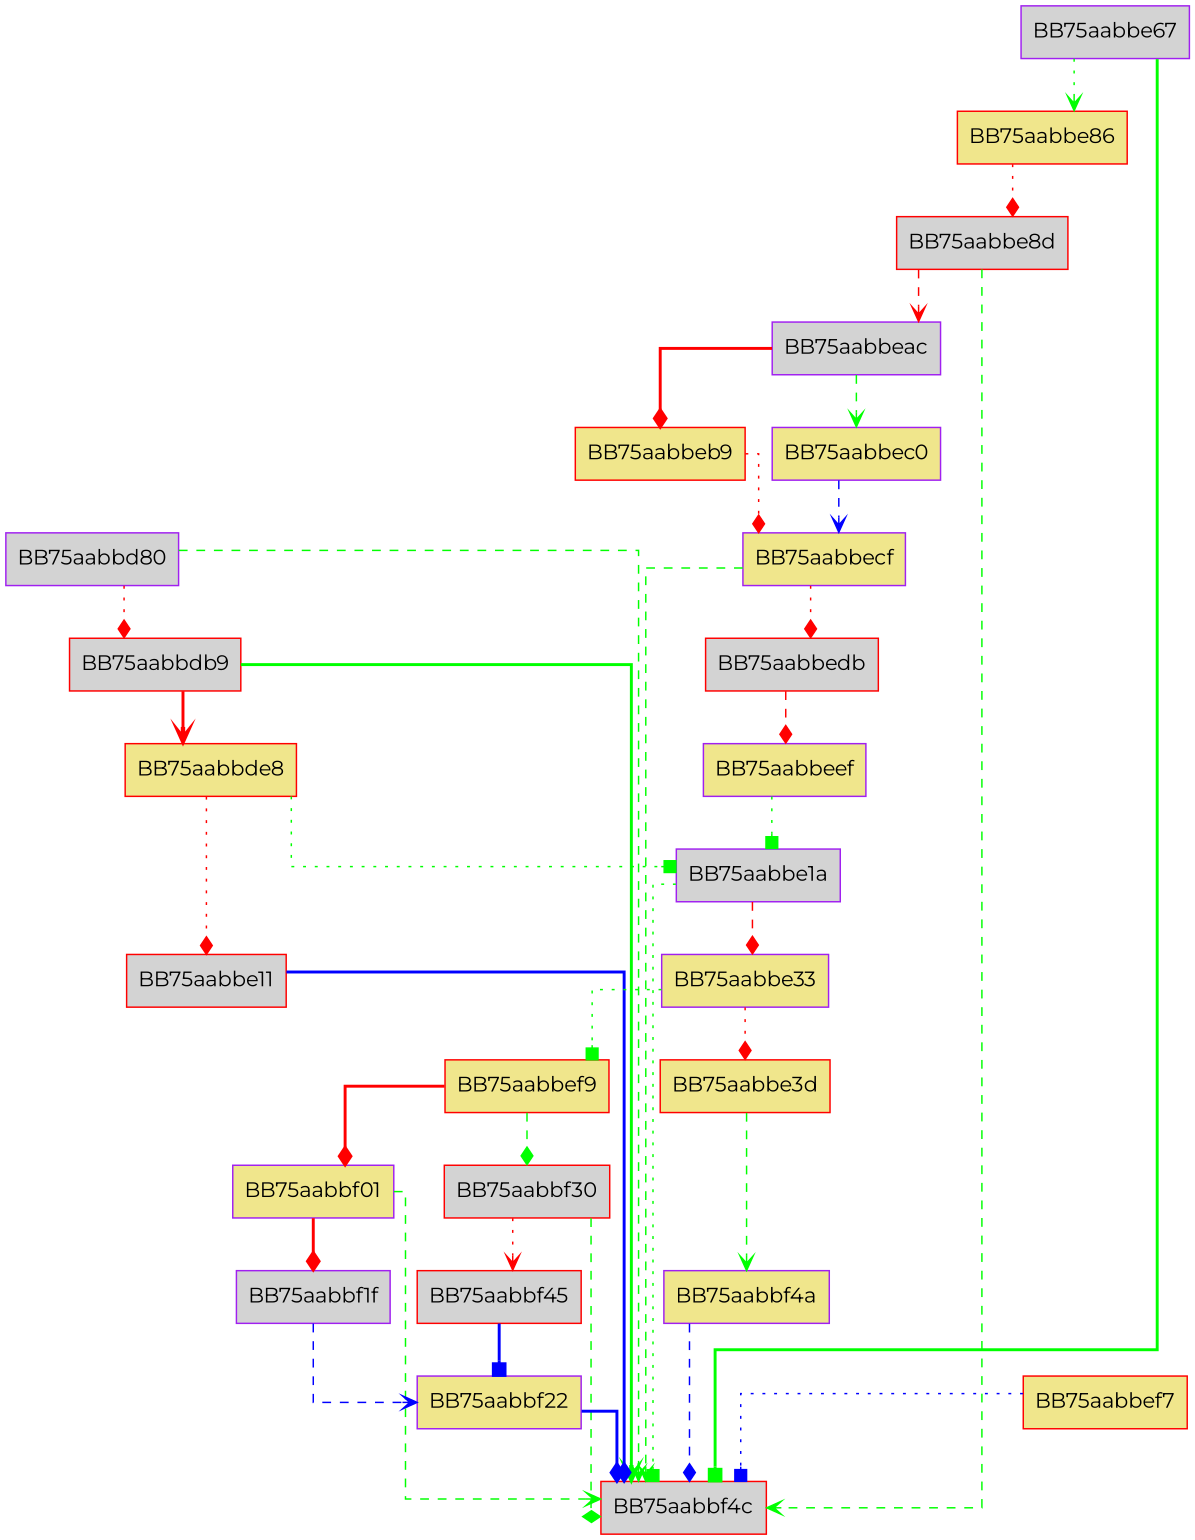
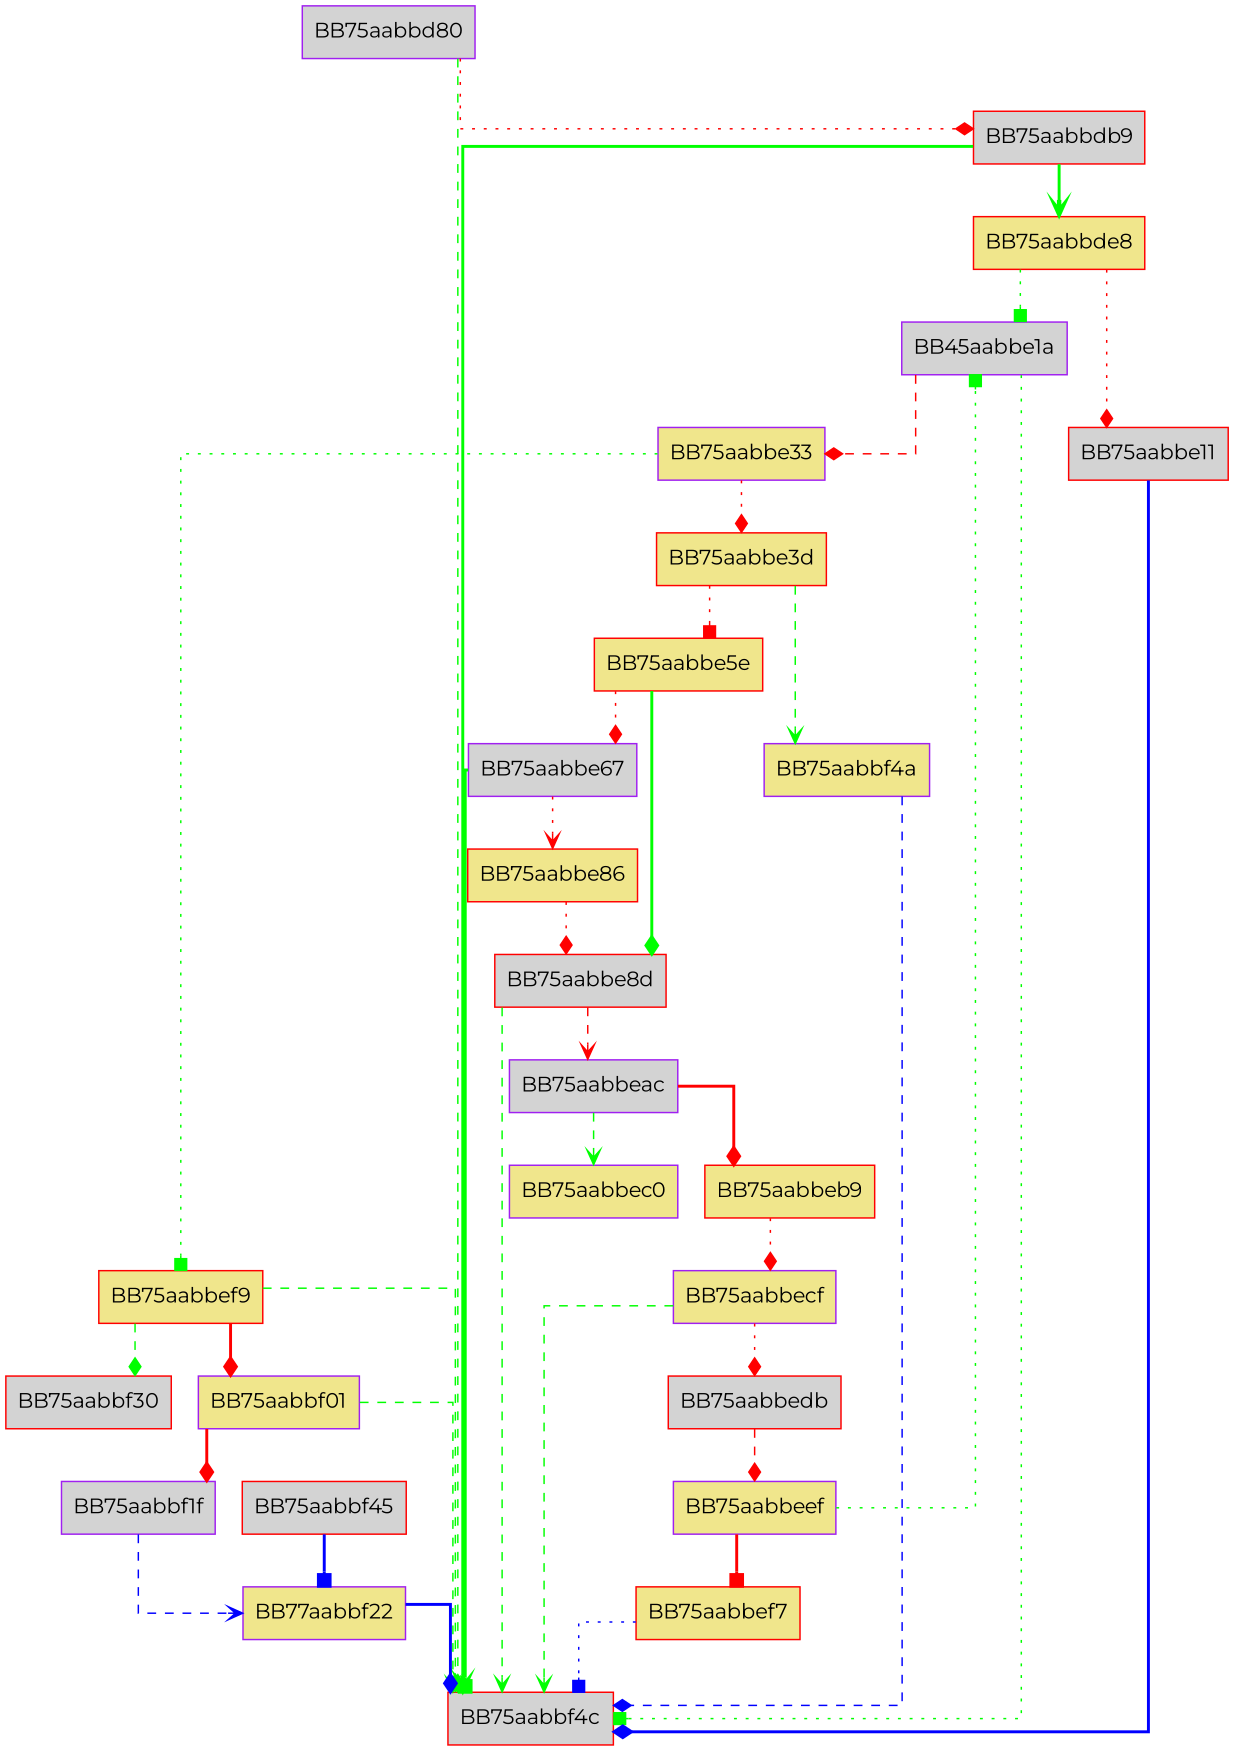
  digraph {
    fontname=Montserrat
    splines=ortho
    node [color=red fillcolor=khaki fontname=Montserrat shape=box style=filled]
    edge [arrowhead=diamond color=red fontname=Montserrat style=dotted]
    BB75aabbd80 [color=purple fillcolor=lightgrey]
    BB75aabbf4c [fillcolor=lightgrey]
    BB75aabbdb9 [fillcolor=lightgrey]
    BB75aabbde8
-   BB75aabbe1a [color=purple fillcolor=lightgrey]
+   BB75aabbe1a [color=purple fillcolor=lightgrey label=BB45aabbe1a]
    BB75aabbe11 [fillcolor=lightgrey]
    BB75aabbe33 [color=purple]
    BB75aabbef9
    BB75aabbe3d
    BB75aabbf30 [fillcolor=lightgrey]
    n11 [color=purple label=BB75aabbf01]
    BB75aabbf4a [color=purple]
+   BB75aabbe5e
    BB75aabbf45 [fillcolor=lightgrey]
    BB75aabbf1f [color=purple fillcolor=lightgrey]
    BB75aabbe8d [fillcolor=lightgrey]
    BB75aabbe67 [color=purple fillcolor=lightgrey]
    BB75aabbeac [color=purple fillcolor=lightgrey]
    n19 [label=BB75aabbe86]
    BB75aabbec0 [color=purple]
    BB75aabbeb9
    BB75aabbecf [color=purple]
    BB75aabbedb [fillcolor=lightgrey]
    BB75aabbeef [color=purple]
    BB75aabbef7
-   BB75aabbf22 [color=purple]
-   BB75aabbd80 -> BB75aabbf4c [arrowhead=vee color=green style=dashed]
+   BB75aabbf22 [color=purple label=BB77aabbf22]
+   BB75aabbd80 -> BB75aabbf4c [color=green style=dashed]
    BB75aabbd80 -> BB75aabbdb9
    BB75aabbdb9 -> BB75aabbf4c [arrowhead=vee color=green style=bold]
-   BB75aabbdb9 -> BB75aabbde8 [arrowhead=vee style=bold]
+   BB75aabbdb9 -> BB75aabbde8 [arrowhead=vee color=green style=bold]
    BB75aabbde8 -> BB75aabbe1a [arrowhead=box color=green]
    BB75aabbde8 -> BB75aabbe11
    BB75aabbe1a -> BB75aabbf4c [arrowhead=box color=green]
    BB75aabbe1a -> BB75aabbe33 [style=dashed]
    BB75aabbe11 -> BB75aabbf4c [color=blue style=bold]
    BB75aabbe33 -> BB75aabbef9 [arrowhead=box color=green]
    BB75aabbe33 -> BB75aabbe3d
    BB75aabbef9 -> BB75aabbf30 [color=green style=dashed]
    BB75aabbef9 -> n11 [style=bold]
    BB75aabbe3d -> BB75aabbf4a [arrowhead=vee color=green style=dashed]
-   BB75aabbf30 -> BB75aabbf4c [color=green style=dashed]
-   BB75aabbf30 -> BB75aabbf45 [arrowhead=vee]
+   BB75aabbe3d -> BB75aabbe5e [arrowhead=box]
+   BB75aabbef9 -> BB75aabbf4c [color=green style=dashed]
    n11 -> BB75aabbf4c [arrowhead=vee color=green style=dashed]
    n11 -> BB75aabbf1f [style=bold]
    BB75aabbf4a -> BB75aabbf4c [color=blue style=dashed]
+   BB75aabbe5e -> BB75aabbe8d [color=green style=bold]
+   BB75aabbe5e -> BB75aabbe67
    BB75aabbf45 -> BB75aabbf22 [arrowhead=box color=blue style=bold]
    BB75aabbf1f -> BB75aabbf22 [arrowhead=vee color=blue style=dashed]
    BB75aabbe8d -> BB75aabbf4c [arrowhead=vee color=green style=dashed]
    BB75aabbe8d -> BB75aabbeac [arrowhead=vee style=dashed]
    BB75aabbe67 -> BB75aabbf4c [arrowhead=box color=green style=bold]
-   BB75aabbe67 -> n19 [arrowhead=vee color=green]
+   BB75aabbe67 -> n19 [arrowhead=vee]
    BB75aabbeac -> BB75aabbec0 [arrowhead=vee color=green style=dashed]
    BB75aabbeac -> BB75aabbeb9 [style=bold]
    n19 -> BB75aabbe8d
-   BB75aabbec0 -> BB75aabbecf [arrowhead=vee color=blue style=dashed]
    BB75aabbeb9 -> BB75aabbecf
    BB75aabbecf -> BB75aabbf4c [arrowhead=vee color=green style=dashed]
    BB75aabbecf -> BB75aabbedb
    BB75aabbedb -> BB75aabbeef [style=dashed]
    BB75aabbeef -> BB75aabbe1a [arrowhead=box color=green]
+   BB75aabbeef -> BB75aabbef7 [arrowhead=box style=bold]
    BB75aabbef7 -> BB75aabbf4c [arrowhead=box color=blue]
    BB75aabbf22 -> BB75aabbf4c [color=blue style=bold]
  }
